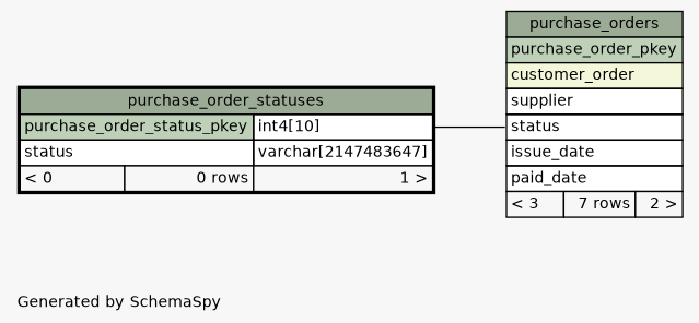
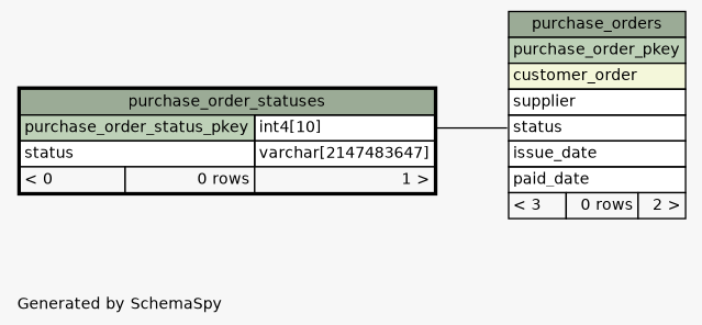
  digraph {
    bgcolor="#f7f7f7"
    fontname=Helvetica
    fontsize=11
    label="\nGenerated by SchemaSpy"
    labeljust=l
    nodesep=0.18
    rankdir=RL
    ranksep=0.46
    node [fontname=Helvetica fontsize=11 shape=plaintext]
-   n1 [label=<     <TABLE BORDER="0" CELLBORDER="1" CELLSPACING="0" BGCOLOR="#ffffff">       <TR><TD COLSPAN="3" BGCOLOR="#9bab96" ALIGN="CENTER">purchase_orders</TD></TR>       <TR><TD PORT="purchase_order_pkey" COLSPAN="3" BGCOLOR="#bed1b8" ALIGN="LEFT">purchase_order_pkey</TD></TR>       <TR><TD PORT="customer_order" COLSPAN="3" BGCOLOR="#f4f7da" ALIGN="LEFT">customer_order</TD></TR>       <TR><TD PORT="supplier" COLSPAN="3" ALIGN="LEFT">supplier</TD></TR>       <TR><TD PORT="status" COLSPAN="3" ALIGN="LEFT">status</TD></TR>       <TR><TD PORT="issue_date" COLSPAN="3" ALIGN="LEFT">issue_date</TD></TR>       <TR><TD PORT="paid_date" COLSPAN="3" ALIGN="LEFT">paid_date</TD></TR>       <TR><TD ALIGN="LEFT" BGCOLOR="#f7f7f7">&lt; 3</TD><TD ALIGN="RIGHT" BGCOLOR="#f7f7f7">7 rows</TD><TD ALIGN="RIGHT" BGCOLOR="#f7f7f7">2 &gt;</TD></TR>     </TABLE>>]
+   n1 [label=<     <TABLE BORDER="0" CELLBORDER="1" CELLSPACING="0" BGCOLOR="#ffffff">       <TR><TD COLSPAN="3" BGCOLOR="#9bab96" ALIGN="CENTER">purchase_orders</TD></TR>       <TR><TD PORT="purchase_order_pkey" COLSPAN="3" BGCOLOR="#bed1b8" ALIGN="LEFT">purchase_order_pkey</TD></TR>       <TR><TD PORT="customer_order" COLSPAN="3" BGCOLOR="#f4f7da" ALIGN="LEFT">customer_order</TD></TR>       <TR><TD PORT="supplier" COLSPAN="3" ALIGN="LEFT">supplier</TD></TR>       <TR><TD PORT="status" COLSPAN="3" ALIGN="LEFT">status</TD></TR>       <TR><TD PORT="issue_date" COLSPAN="3" ALIGN="LEFT">issue_date</TD></TR>       <TR><TD PORT="paid_date" COLSPAN="3" ALIGN="LEFT">paid_date</TD></TR>       <TR><TD ALIGN="LEFT" BGCOLOR="#f7f7f7">&lt; 3</TD><TD ALIGN="RIGHT" BGCOLOR="#f7f7f7">0 rows</TD><TD ALIGN="RIGHT" BGCOLOR="#f7f7f7">2 &gt;</TD></TR>     </TABLE>>]
    n2 [label=<     <TABLE BORDER="2" CELLBORDER="1" CELLSPACING="0" BGCOLOR="#ffffff">       <TR><TD COLSPAN="3" BGCOLOR="#9bab96" ALIGN="CENTER">purchase_order_statuses</TD></TR>       <TR><TD PORT="purchase_order_status_pkey" COLSPAN="2" BGCOLOR="#bed1b8" ALIGN="LEFT">purchase_order_status_pkey</TD><TD PORT="purchase_order_status_pkey.type" ALIGN="LEFT">int4[10]</TD></TR>       <TR><TD PORT="status" COLSPAN="2" ALIGN="LEFT">status</TD><TD PORT="status.type" ALIGN="LEFT">varchar[2147483647]</TD></TR>       <TR><TD ALIGN="LEFT" BGCOLOR="#f7f7f7">&lt; 0</TD><TD ALIGN="RIGHT" BGCOLOR="#f7f7f7">0 rows</TD><TD ALIGN="RIGHT" BGCOLOR="#f7f7f7">1 &gt;</TD></TR>     </TABLE>>]
    n1 -> n2 [arrowhead=none arrowsize=0.8 arrowtail=crowodot headport="purchase_order_status_pkey.type:e" tailport="status:w"]
  }
